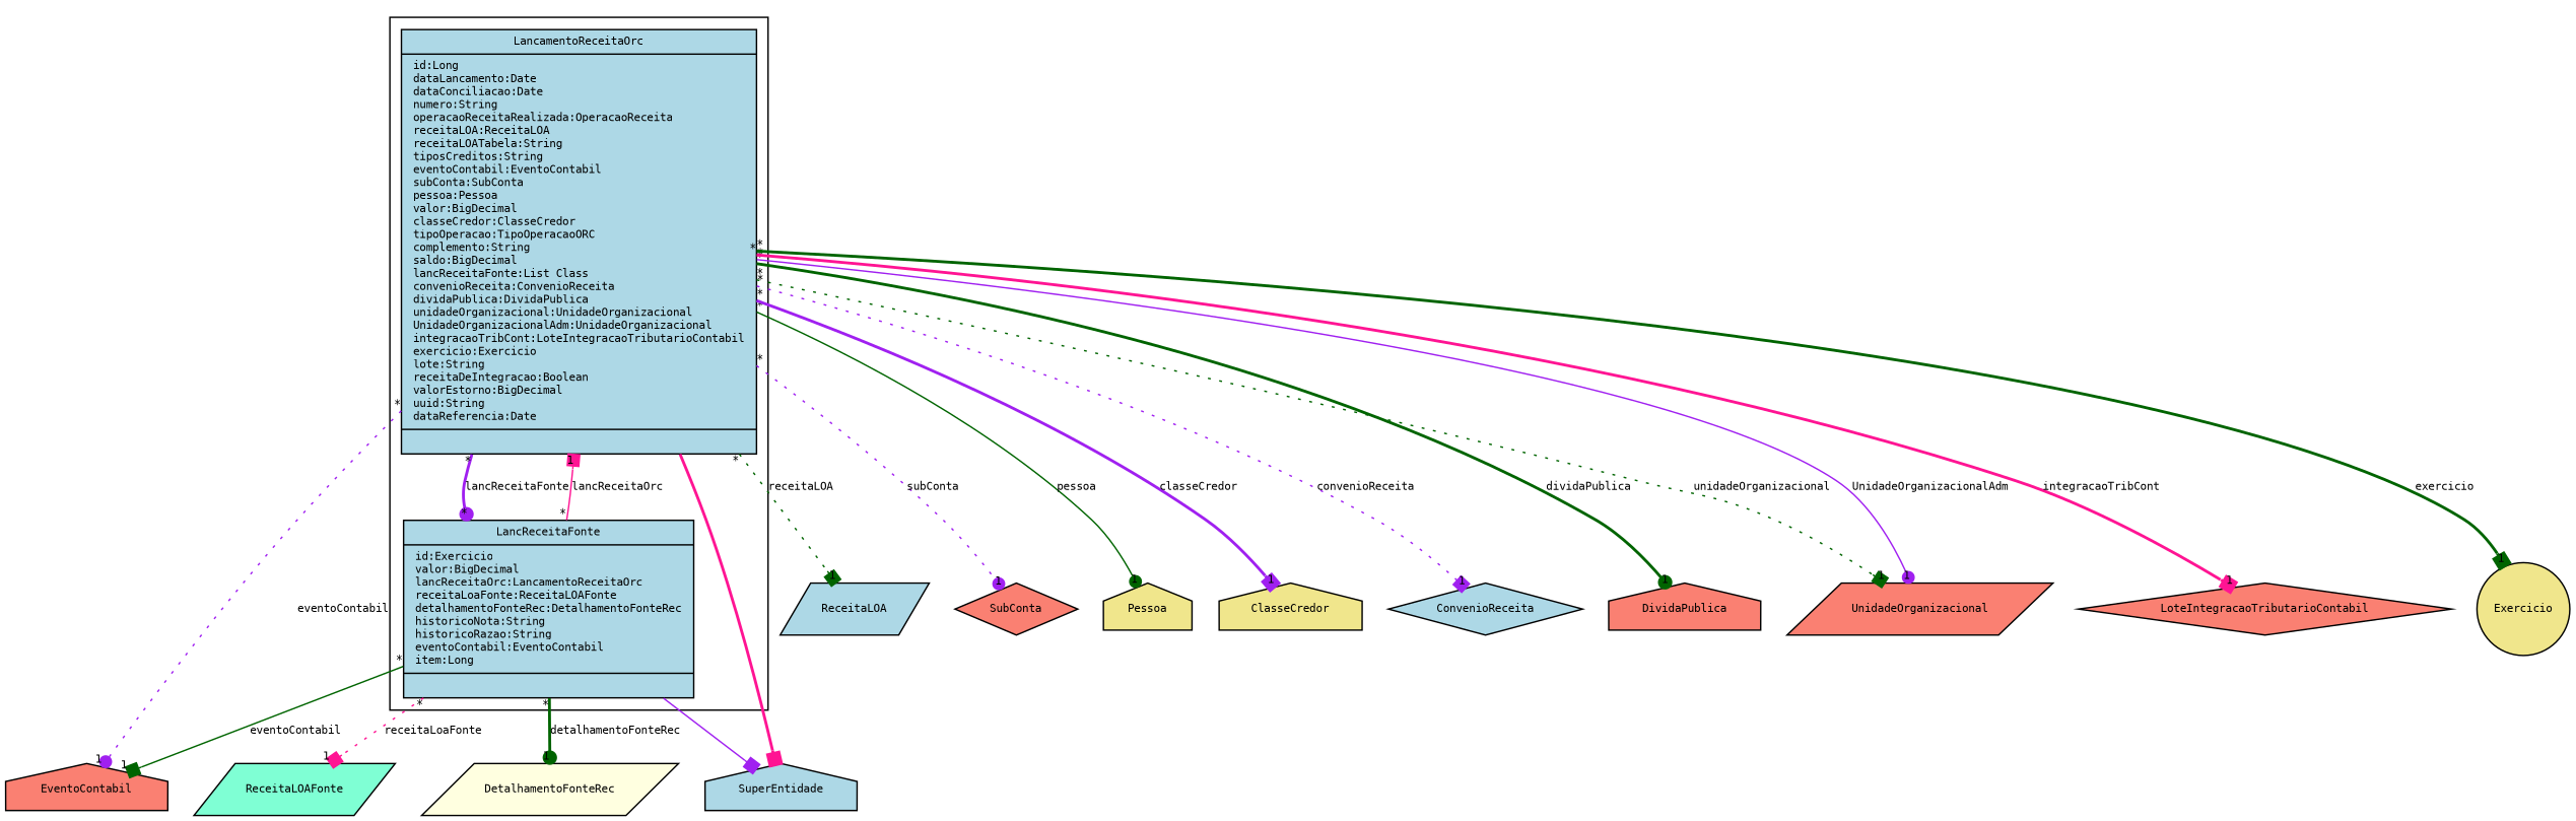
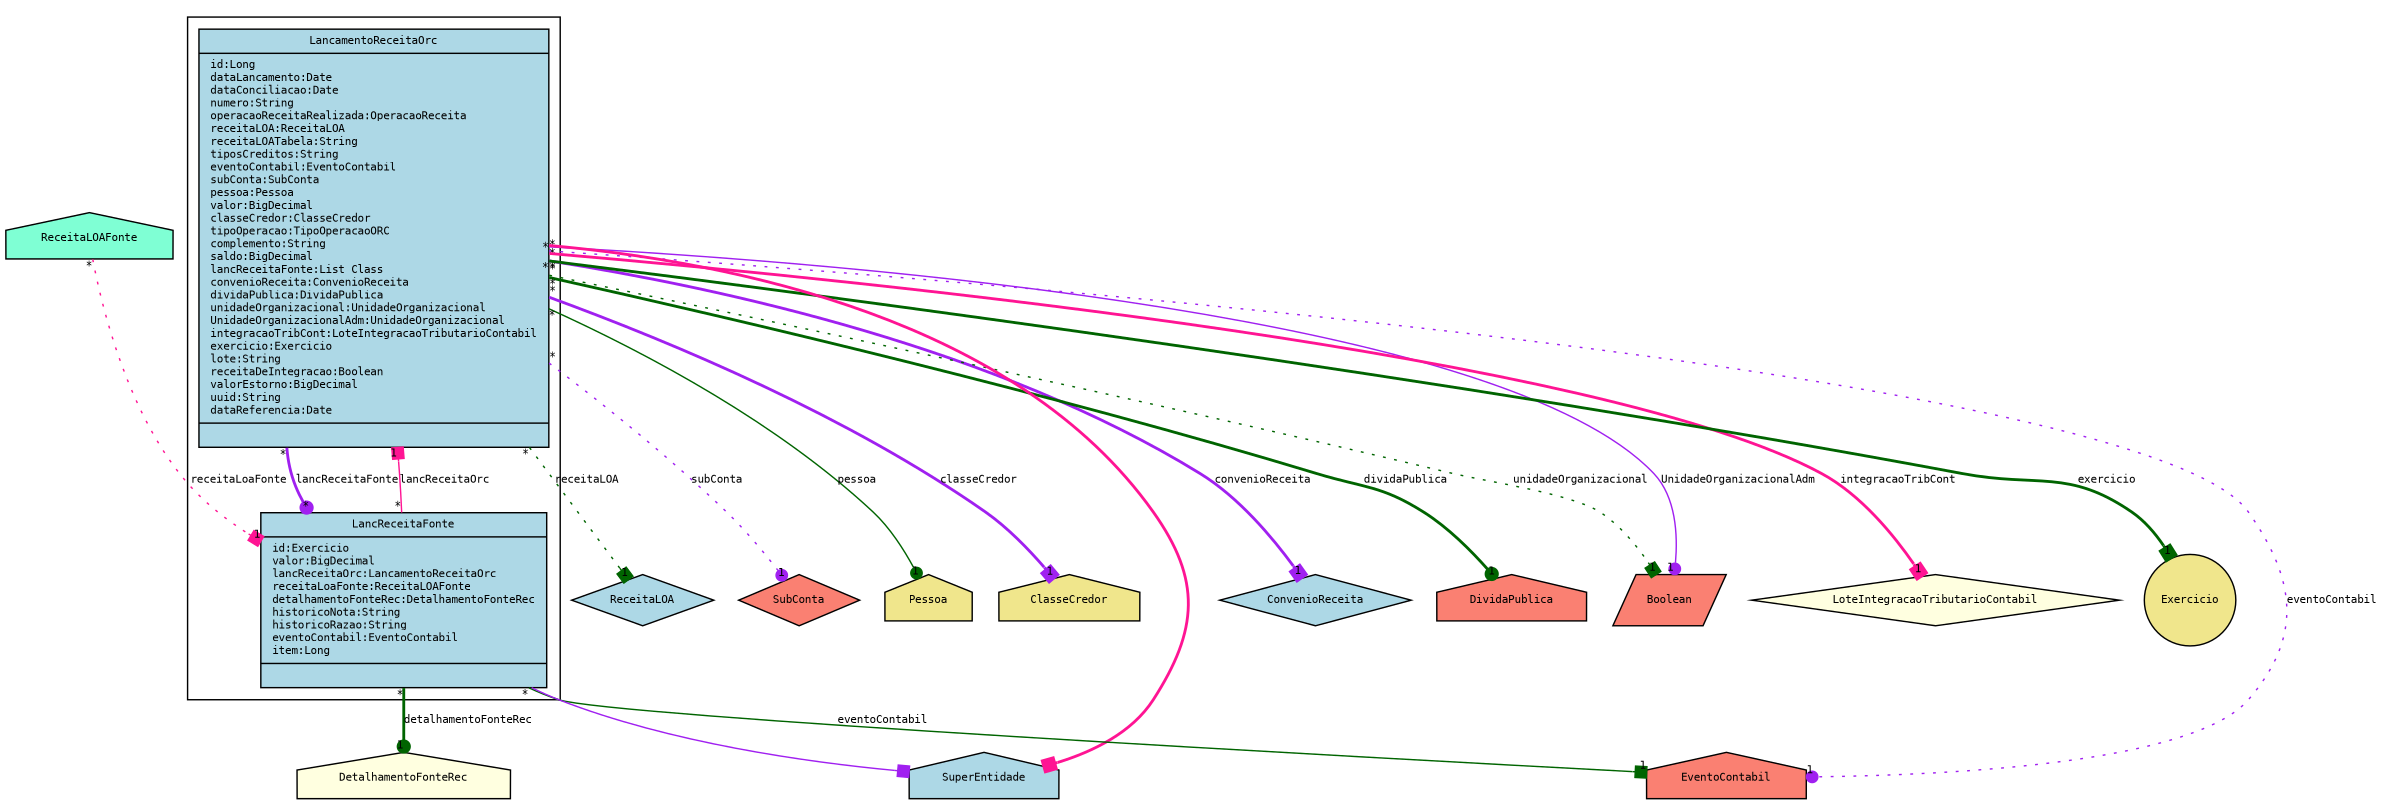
  digraph {
    fontname="DejaVu Sans Mono"
    fontsize=8
    node [fillcolor=lightblue fontname="DejaVu Sans Mono" fontsize=8 shape=house style=filled]
    edge [arrowhead=box color=purple fontname="DejaVu Sans Mono" fontsize=8 headlabel=1 style=bold taillabel="*"]
    n1 [label="{LancamentoReceitaOrc|id:Long\ldataLancamento:Date\ldataConciliacao:Date\lnumero:String\loperacaoReceitaRealizada:OperacaoReceita\lreceitaLOA:ReceitaLOA\lreceitaLOATabela:String\ltiposCreditos:String\leventoContabil:EventoContabil\lsubConta:SubConta\lpessoa:Pessoa\lvalor:BigDecimal\lclasseCredor:ClasseCredor\ltipoOperacao:TipoOperacaoORC\lcomplemento:String\lsaldo:BigDecimal\llancReceitaFonte:List Class\lconvenioReceita:ConvenioReceita\ldividaPublica:DividaPublica\lunidadeOrganizacional:UnidadeOrganizacional\lUnidadeOrganizacionalAdm:UnidadeOrganizacional\lintegracaoTribCont:LoteIntegracaoTributarioContabil\lexercicio:Exercicio\llote:String\lreceitaDeIntegracao:Boolean\lvalorEstorno:BigDecimal\luuid:String\ldataReferencia:Date\l|\l}" shape=record]
    n2 [label="{LancReceitaFonte|id:Exercicio\lvalor:BigDecimal\llancReceitaOrc:LancamentoReceitaOrc\lreceitaLoaFonte:ReceitaLOAFonte\ldetalhamentoFonteRec:DetalhamentoFonteRec\lhistoricoNota:String\lhistoricoRazao:String\leventoContabil:EventoContabil\litem:Long\l|\l}" shape=record]
-   ReceitaLOA [shape=parallelogram]
+   ReceitaLOA [shape=diamond]
    EventoContabil [fillcolor=salmon]
    SubConta [fillcolor=salmon shape=diamond]
    Pessoa [fillcolor=khaki]
    ClasseCredor [fillcolor=khaki]
    ConvenioReceita [shape=diamond]
    DividaPublica [fillcolor=salmon]
-   UnidadeOrganizacional [fillcolor=salmon shape=parallelogram]
-   LoteIntegracaoTributarioContabil [fillcolor=salmon shape=diamond]
+   UnidadeOrganizacional [fillcolor=salmon shape=parallelogram label=Boolean]
+   LoteIntegracaoTributarioContabil [fillcolor=lightyellow shape=diamond]
    Exercicio [fillcolor=khaki shape=circle]
    SuperEntidade
-   ReceitaLOAFonte [fillcolor=aquamarine shape=parallelogram]
-   DetalhamentoFonteRec [fillcolor=lightyellow shape=parallelogram]
+   ReceitaLOAFonte [fillcolor=aquamarine]
+   DetalhamentoFonteRec [fillcolor=lightyellow]
    subgraph cluster_1 {
      n1
      n2
    }
    n1 -> n2 [arrowhead=dot headlabel="*" label=lancReceitaFonte]
    n1 -> ReceitaLOA [color=darkgreen label=receitaLOA style=dotted]
    n1 -> EventoContabil [arrowhead=dot label=eventoContabil style=dotted]
    n1 -> SubConta [arrowhead=dot label=subConta style=dotted]
    n1 -> Pessoa [arrowhead=dot color=darkgreen label=pessoa style=solid]
    n1 -> ClasseCredor [label=classeCredor]
-   n1 -> ConvenioReceita [label=convenioReceita style=dotted]
+   n1 -> ConvenioReceita [label=convenioReceita]
    n1 -> DividaPublica [arrowhead=dot color=darkgreen label=dividaPublica]
    n1 -> UnidadeOrganizacional [color=darkgreen label=unidadeOrganizacional style=dotted]
    n1 -> UnidadeOrganizacional [arrowhead=dot label=UnidadeOrganizacionalAdm style=solid]
    n1 -> LoteIntegracaoTributarioContabil [color=deeppink label=integracaoTribCont]
    n1 -> Exercicio [color=darkgreen label=exercicio]
    n1 -> SuperEntidade [color=deeppink headlabel="" taillabel=""]
    n2 -> n1 [color=deeppink label=lancReceitaOrc style=solid]
    n2 -> EventoContabil [color=darkgreen label=eventoContabil style=solid]
    n2 -> SuperEntidade [style=solid headlabel="" taillabel=""]
-   n2 -> ReceitaLOAFonte [color=deeppink label=receitaLoaFonte style=dotted]
+   ReceitaLOAFonte -> n2 [color=deeppink label=receitaLoaFonte style=dotted]
    n2 -> DetalhamentoFonteRec [arrowhead=dot color=darkgreen label=detalhamentoFonteRec]
  }
